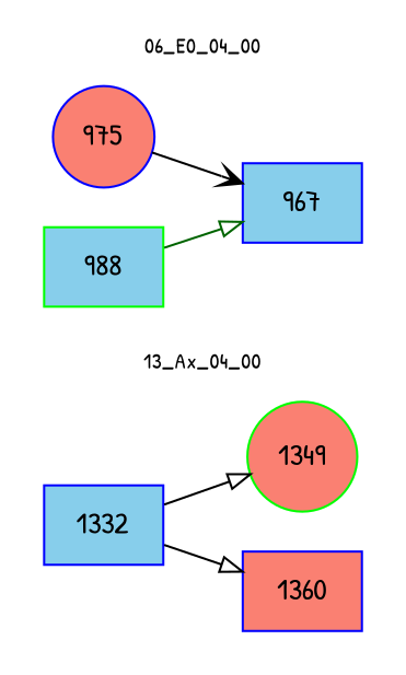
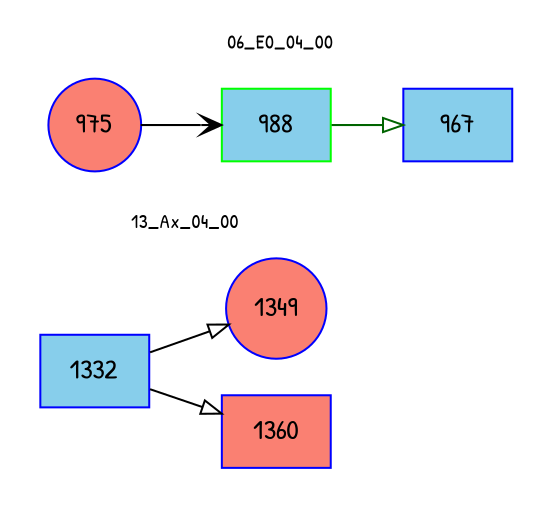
  digraph {
    fontname="Patrick Hand"
    rankdir=LR
    node [color=blue fillcolor=salmon fontname="Patrick Hand" shape=box style=filled]
    edge [arrowhead=onormal color=black fontname="Patrick Hand"]
    n1 [label=1360]
    n2 [fillcolor=skyblue label=1332]
-   n3 [color=green label=1349 shape=circle]
+   n3 [label=1349 shape=circle]
    n4 [label=975 shape=circle]
    n5 [fillcolor=skyblue label=967]
    n6 [color=green fillcolor=skyblue label=988]
    subgraph cluster_1 {
      color=white
      fontsize=10
      label="13_Ax_04_00"
      n1
      n2
      n3
    }
    subgraph cluster_2 {
      color=white
      fontsize=10
      label="06_E0_04_00"
      n4
      n5
      n6
    }
    n2 -> n1
    n2 -> n3
-   n4 -> n5 [arrowhead=vee]
+   n4 -> n6 [arrowhead=vee]
    n6 -> n5 [color=darkgreen]
  }
